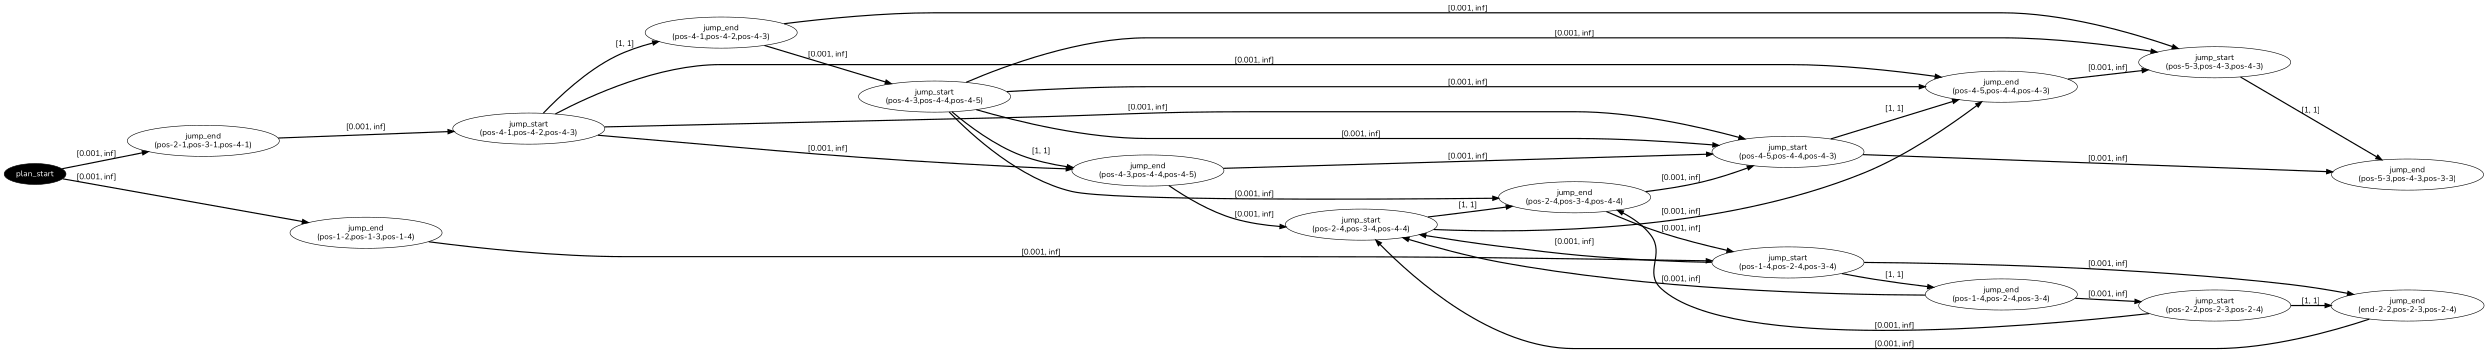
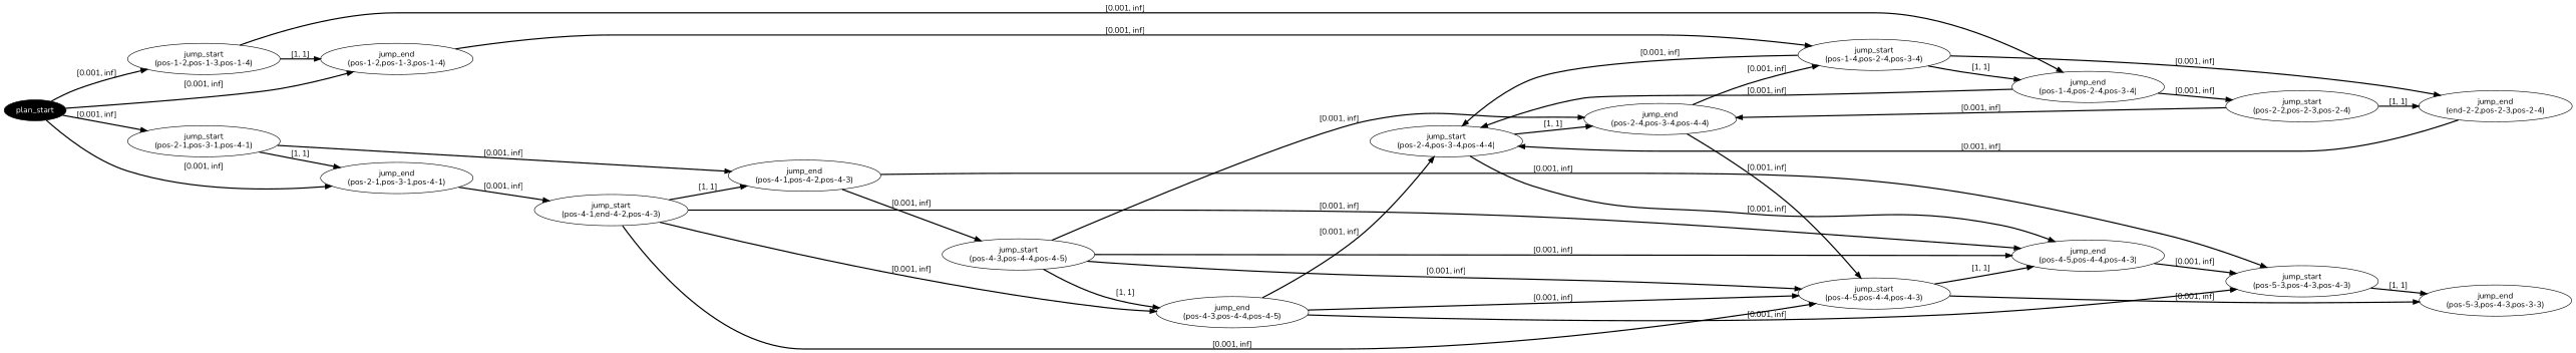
  digraph {
    fontname=Nunito
    rankdir=LR
    node [fontname=Nunito]
    edge [color=black fontname=Nunito penwidth=2]
    n1 [fillcolor=black fontcolor=white label=plan_start style=filled]
+   n2 [label="jump_start\n(pos-2-1,pos-3-1,pos-4-1)"]
    n3 [label="jump_end\n(pos-2-1,pos-3-1,pos-4-1)"]
+   n4 [label="jump_start\n(pos-1-2,pos-1-3,pos-1-4)"]
    n5 [label="jump_end\n(pos-1-2,pos-1-3,pos-1-4)"]
    n6 [label="jump_end\n(pos-4-1,pos-4-2,pos-4-3)"]
-   n7 [label="jump_start\n(pos-4-1,pos-4-2,pos-4-3)"]
+   n7 [label="jump_start\n(pos-4-1,end-4-2,pos-4-3)"]
    n8 [label="jump_end\n(pos-1-4,pos-2-4,pos-3-4)"]
    n9 [label="jump_start\n(pos-1-4,pos-2-4,pos-3-4)"]
    n10 [label="jump_start\n(pos-4-3,pos-4-4,pos-4-5)"]
    n11 [label="jump_start\n(pos-5-3,pos-4-3,pos-4-3)"]
    n12 [label="jump_end\n(pos-4-3,pos-4-4,pos-4-5)"]
    n13 [label="jump_start\n(pos-4-5,pos-4-4,pos-4-3)"]
    n14 [label="jump_end\n(pos-4-5,pos-4-4,pos-4-3)"]
    n15 [label="jump_start\n(pos-2-4,pos-3-4,pos-4-4)"]
    n16 [label="jump_start\n(pos-2-2,pos-2-3,pos-2-4)"]
    n17 [label="jump_end\n(end-2-2,pos-2-3,pos-2-4)"]
    n18 [label="jump_end\n(pos-5-3,pos-4-3,pos-3-3)"]
    n19 [label="jump_end\n(pos-2-4,pos-3-4,pos-4-4)"]
+   n1 -> n2 [label="[0.001, inf]"]
    n1 -> n3 [label="[0.001, inf]"]
+   n1 -> n4 [label="[0.001, inf]"]
    n1 -> n5 [label="[0.001, inf]"]
+   n2 -> n3 [label="[1, 1]"]
+   n2 -> n6 [label="[0.001, inf]"]
    n3 -> n7 [label="[0.001, inf]"]
+   n4 -> n5 [label="[1, 1]"]
+   n4 -> n8 [label="[0.001, inf]"]
    n5 -> n9 [label="[0.001, inf]"]
    n6 -> n10 [label="[0.001, inf]"]
    n6 -> n11 [label="[0.001, inf]"]
    n7 -> n6 [label="[1, 1]"]
    n7 -> n12 [label="[0.001, inf]"]
    n7 -> n13 [label="[0.001, inf]"]
    n7 -> n14 [label="[0.001, inf]"]
    n8 -> n15 [label="[0.001, inf]"]
    n8 -> n16 [label="[0.001, inf]"]
    n9 -> n8 [label="[1, 1]"]
    n9 -> n15 [label="[0.001, inf]"]
    n9 -> n17 [label="[0.001, inf]"]
-   n10 -> n11 [label="[0.001, inf]"]
+   n12 -> n11 [label="[0.001, inf]"]
    n10 -> n12 [label="[1, 1]"]
    n10 -> n13 [label="[0.001, inf]"]
    n10 -> n14 [label="[0.001, inf]"]
    n10 -> n19 [label="[0.001, inf]"]
    n11 -> n18 [label="[1, 1]"]
    n12 -> n13 [label="[0.001, inf]"]
    n12 -> n15 [label="[0.001, inf]"]
    n13 -> n14 [label="[1, 1]"]
    n13 -> n18 [label="[0.001, inf]"]
    n14 -> n11 [label="[0.001, inf]"]
    n15 -> n14 [label="[0.001, inf]"]
    n15 -> n19 [label="[1, 1]"]
    n16 -> n17 [label="[1, 1]"]
    n16 -> n19 [label="[0.001, inf]"]
    n17 -> n15 [label="[0.001, inf]"]
    n19 -> n9 [label="[0.001, inf]"]
    n19 -> n13 [label="[0.001, inf]"]
  }
